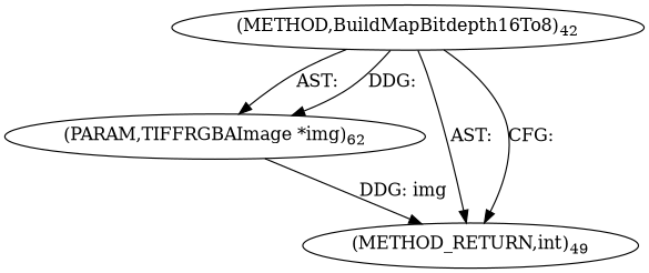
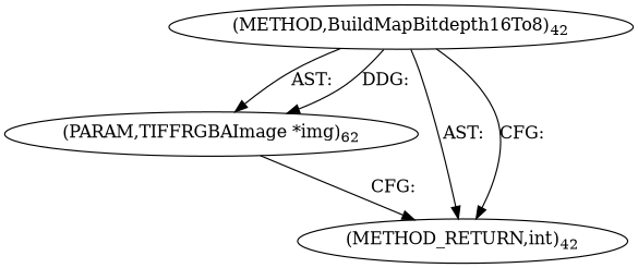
  digraph {
    n1 [label=<(METHOD,BuildMapBitdepth16To8)<SUB>42</SUB>>]
    n2 [label=<(PARAM,TIFFRGBAImage *img)<SUB>62</SUB>>]
-   n3 [label=<(METHOD_RETURN,int)<SUB>49</SUB>>]
+   n3 [label=<(METHOD_RETURN,int)<SUB>42</SUB>>]
    n1 -> n2 [label="AST: "]
    n1 -> n2 [label="DDG: "]
    n1 -> n3 [label="AST: "]
    n1 -> n3 [label="CFG: "]
-   n2 -> n3 [label="DDG: img"]
+   n2 -> n3 [label="CFG: "]
  }
